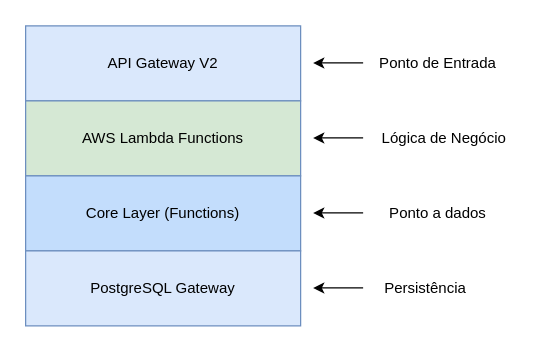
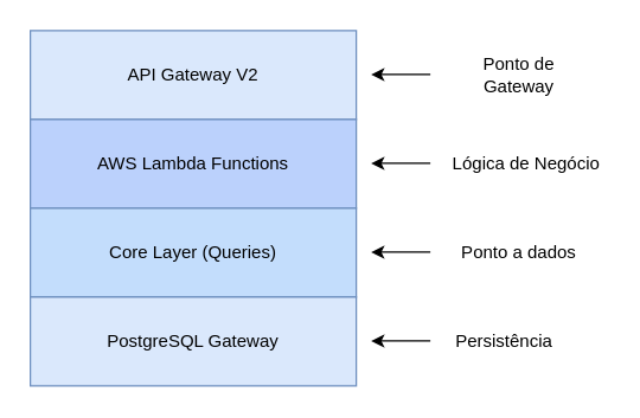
  <mxCell id="0" />
  <mxCell id="1" parent="0" />
  <mxCell id="2" value="API Gateway V2" style="rounded=0;whiteSpace=wrap;html=1;fillColor=#dae8fc;strokeColor=#6c8ebf;" vertex="1" parent="1"><mxGeometry x="20" y="20" width="220" height="60" as="geometry" /></mxCell>
- <mxCell id="3" value="AWS Lambda Functions" style="rounded=0;whiteSpace=wrap;html=1;fillColor=#d5e8d4;strokeColor=#6c8ebf;shadow=0;" vertex="1" parent="1"><mxGeometry x="20" y="80" width="220" height="60" as="geometry" /></mxCell>
- <mxCell id="4" value="Core Layer (Functions)" style="rounded=0;whiteSpace=wrap;html=1;fillColor=#C3DDFC;strokeColor=#6c8ebf;" vertex="1" parent="1"><mxGeometry x="20" y="140" width="220" height="60" as="geometry" /></mxCell>
+ <mxCell id="3" value="AWS Lambda Functions" style="rounded=0;whiteSpace=wrap;html=1;fillColor=#BBD1FC;strokeColor=#6c8ebf;shadow=0;" vertex="1" parent="1"><mxGeometry x="20" y="80" width="220" height="60" as="geometry" /></mxCell>
+ <mxCell id="4" value="Core Layer (Queries)" style="rounded=0;whiteSpace=wrap;html=1;fillColor=#C3DDFC;strokeColor=#6c8ebf;" vertex="1" parent="1"><mxGeometry x="20" y="140" width="220" height="60" as="geometry" /></mxCell>
  <mxCell id="5" value="PostgreSQL Gateway" style="rounded=0;whiteSpace=wrap;html=1;fillColor=#dae8fc;strokeColor=#6c8ebf;" vertex="1" parent="1"><mxGeometry x="20" y="200" width="220" height="60" as="geometry" /></mxCell>
  <mxCell id="6" value="" style="endArrow=classic;html=1;rounded=0;" edge="1" parent="1"><mxGeometry width="50" height="50" relative="1" as="geometry"><mxPoint x="290" y="49.66" as="sourcePoint" /><mxPoint x="250" y="49.66" as="targetPoint" /></mxGeometry></mxCell>
  <mxCell id="7" value="" style="endArrow=classic;html=1;rounded=0;" edge="1" parent="1"><mxGeometry width="50" height="50" relative="1" as="geometry"><mxPoint x="290" y="109.66" as="sourcePoint" /><mxPoint x="250" y="109.66" as="targetPoint" /></mxGeometry></mxCell>
  <mxCell id="8" value="" style="endArrow=classic;html=1;rounded=0;" edge="1" parent="1"><mxGeometry width="50" height="50" relative="1" as="geometry"><mxPoint x="290" y="169.66" as="sourcePoint" /><mxPoint x="250" y="169.66" as="targetPoint" /></mxGeometry></mxCell>
  <mxCell id="9" value="" style="endArrow=classic;html=1;rounded=0;" edge="1" parent="1"><mxGeometry width="50" height="50" relative="1" as="geometry"><mxPoint x="290" y="229.66" as="sourcePoint" /><mxPoint x="250" y="229.66" as="targetPoint" /></mxGeometry></mxCell>
- <mxCell id="10" value="Ponto de Entrada" style="text;html=1;align=center;verticalAlign=middle;whiteSpace=wrap;rounded=0;" vertex="1" parent="1"><mxGeometry x="300" y="35" width="100" height="30" as="geometry" /></mxCell>
+ <mxCell id="10" value="Ponto de Gateway" style="text;html=1;align=center;verticalAlign=middle;whiteSpace=wrap;rounded=0;" vertex="1" parent="1"><mxGeometry x="300" y="35" width="100" height="30" as="geometry" /></mxCell>
  <mxCell id="11" value="Lógica de Negócio" style="text;html=1;align=center;verticalAlign=middle;whiteSpace=wrap;rounded=0;" vertex="1" parent="1"><mxGeometry x="300" y="95" width="110" height="30" as="geometry" /></mxCell>
  <mxCell id="12" value="Ponto a dados" style="text;html=1;align=center;verticalAlign=middle;whiteSpace=wrap;rounded=0;" vertex="1" parent="1"><mxGeometry x="300" y="155" width="100" height="30" as="geometry" /></mxCell>
  <mxCell id="13" value="Persistência" style="text;html=1;align=center;verticalAlign=middle;whiteSpace=wrap;rounded=0;" vertex="1" parent="1"><mxGeometry x="300" y="215" width="80" height="30" as="geometry" /></mxCell>
